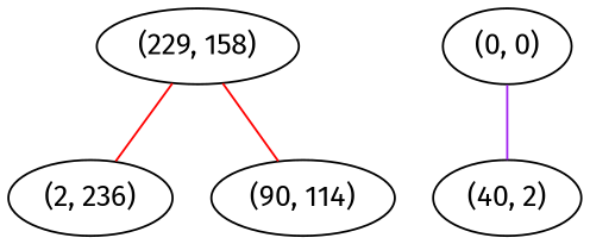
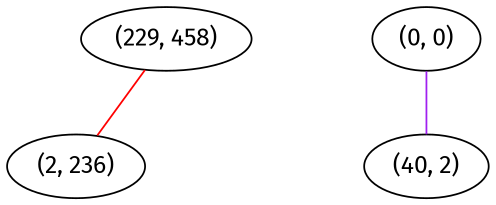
  graph {
    fontname="Fira Sans"
    node [fontname="Fira Sans"]
    edge [color=red fontname="Fira Sans" weight=1]
-   "(229, 158)"
+   "(229, 158)" [label="(229, 458)"]
    "(2, 236)"
-   "(90, 114)"
    n4 [label="(40, 2)"]
    "(0, 0)"
    "(229, 158)" -- "(2, 236)"
-   "(229, 158)" -- "(90, 114)"
    "(0, 0)" -- n4 [color=purple weight=4]
  }
